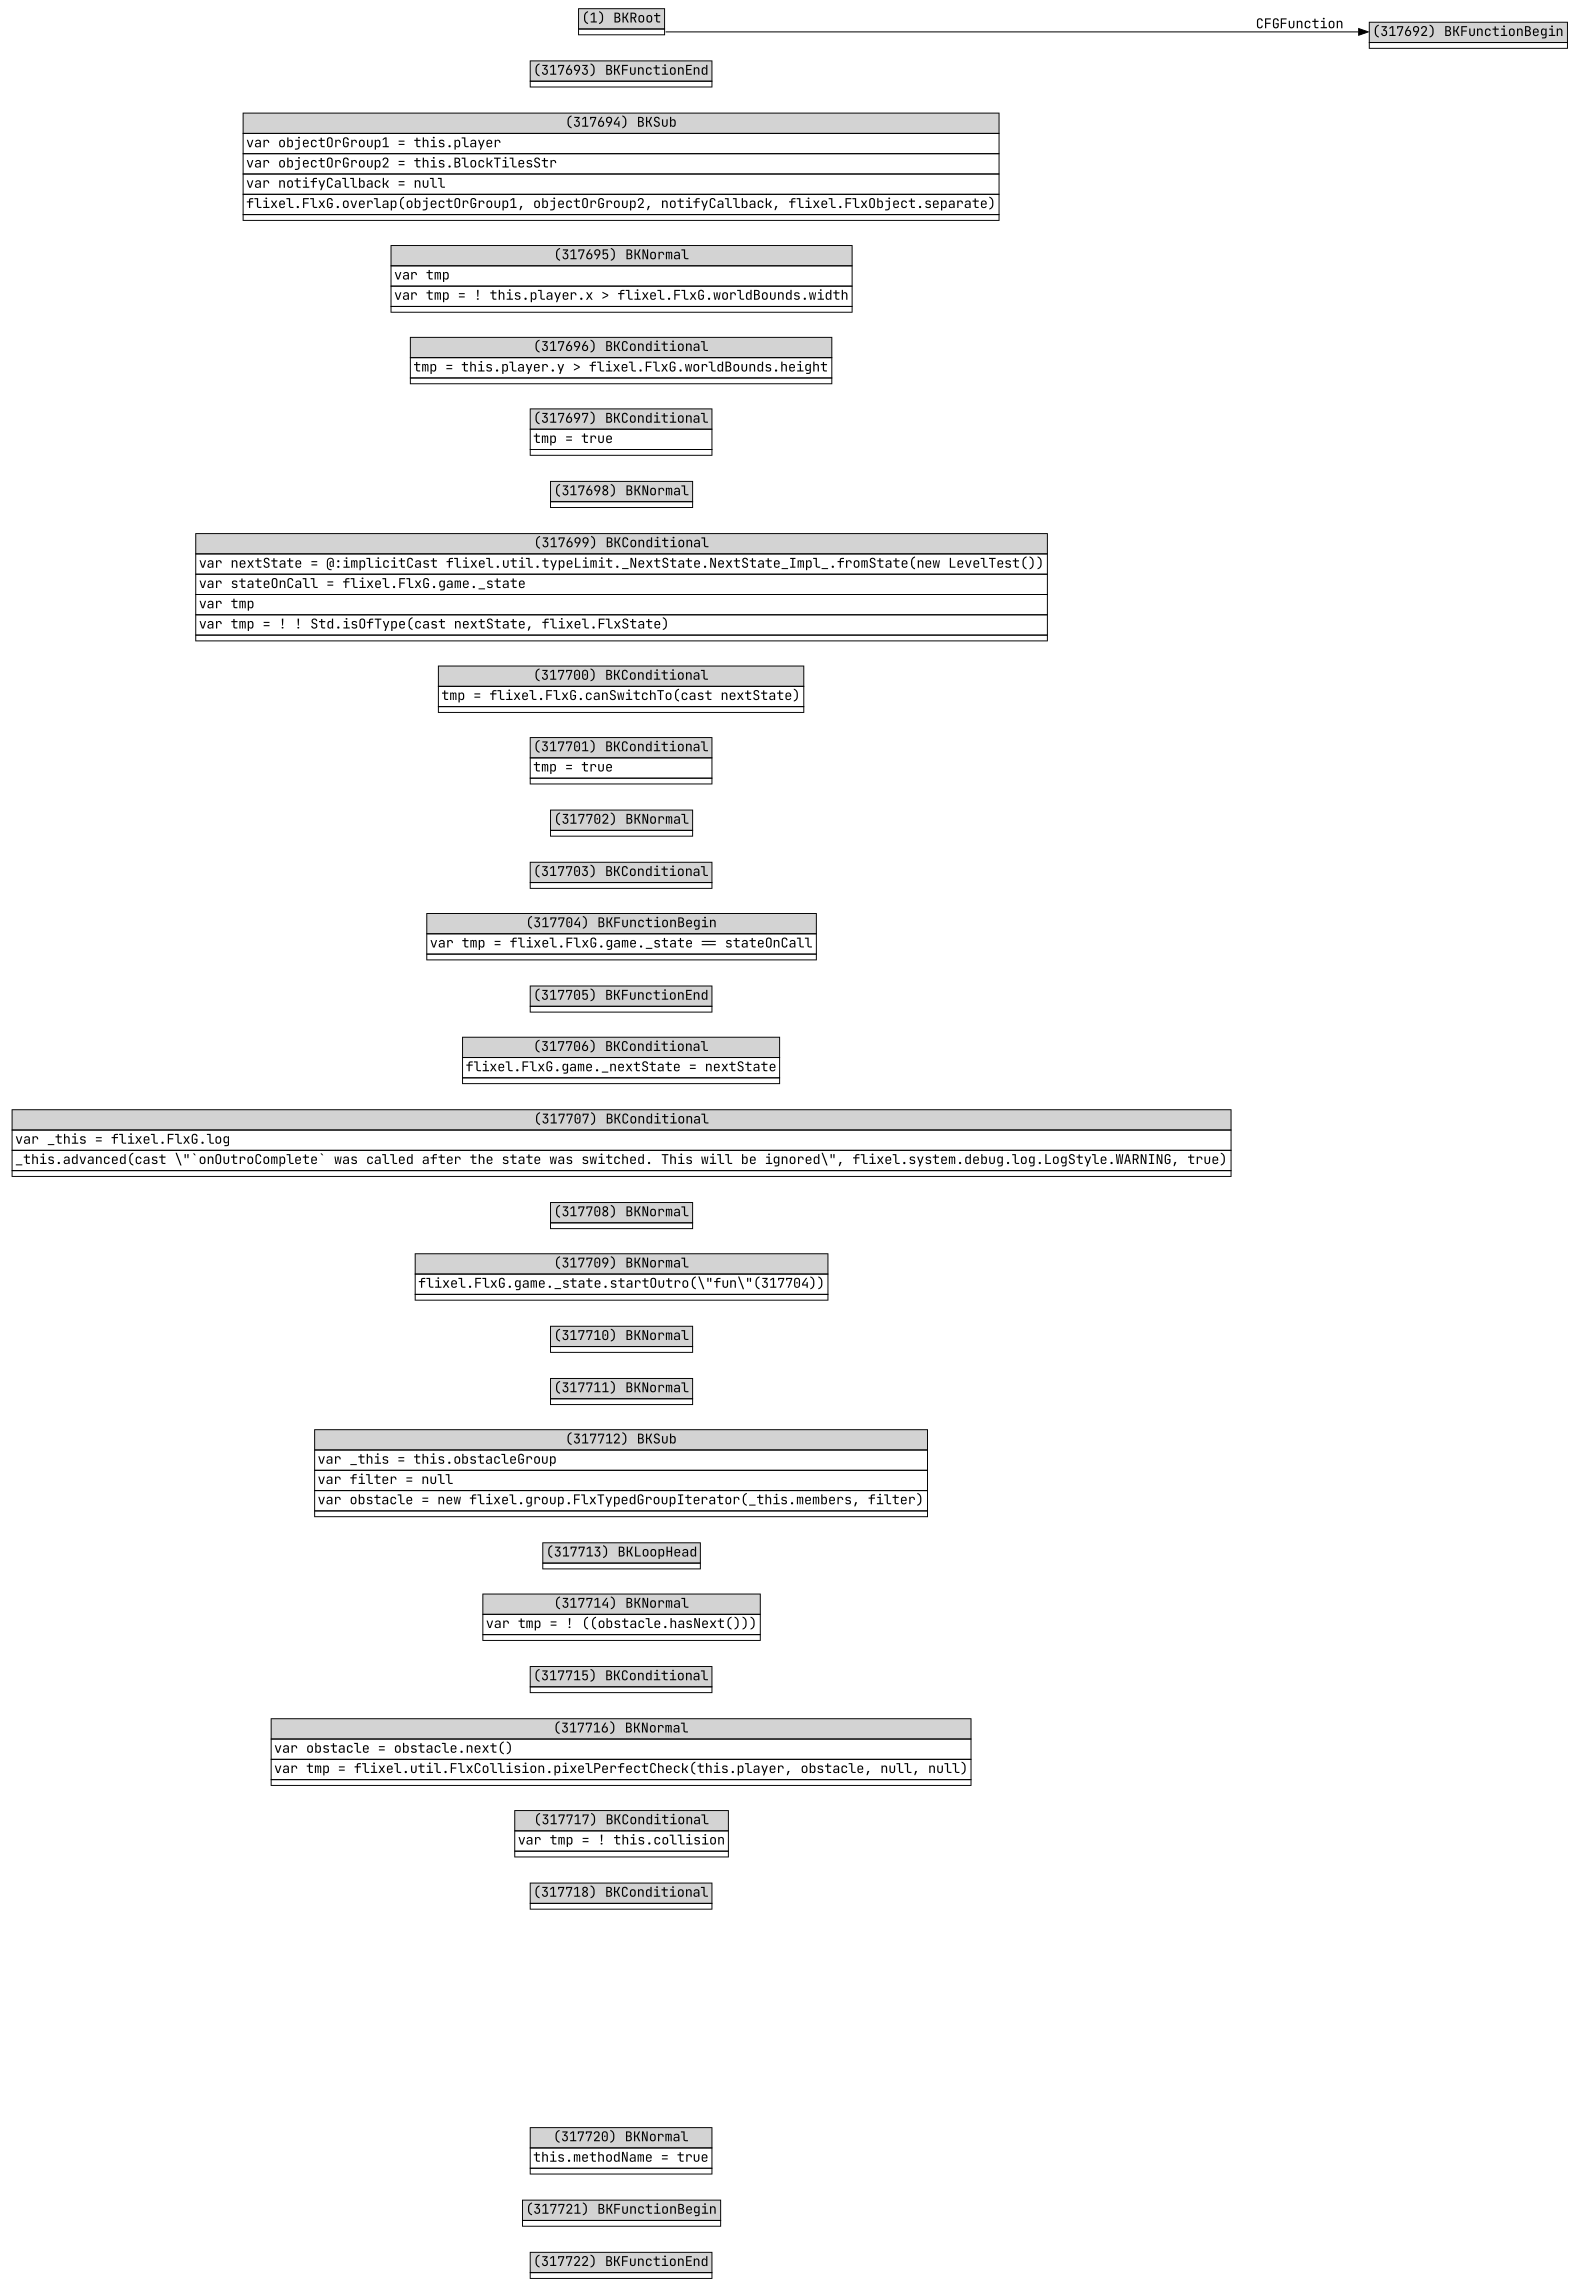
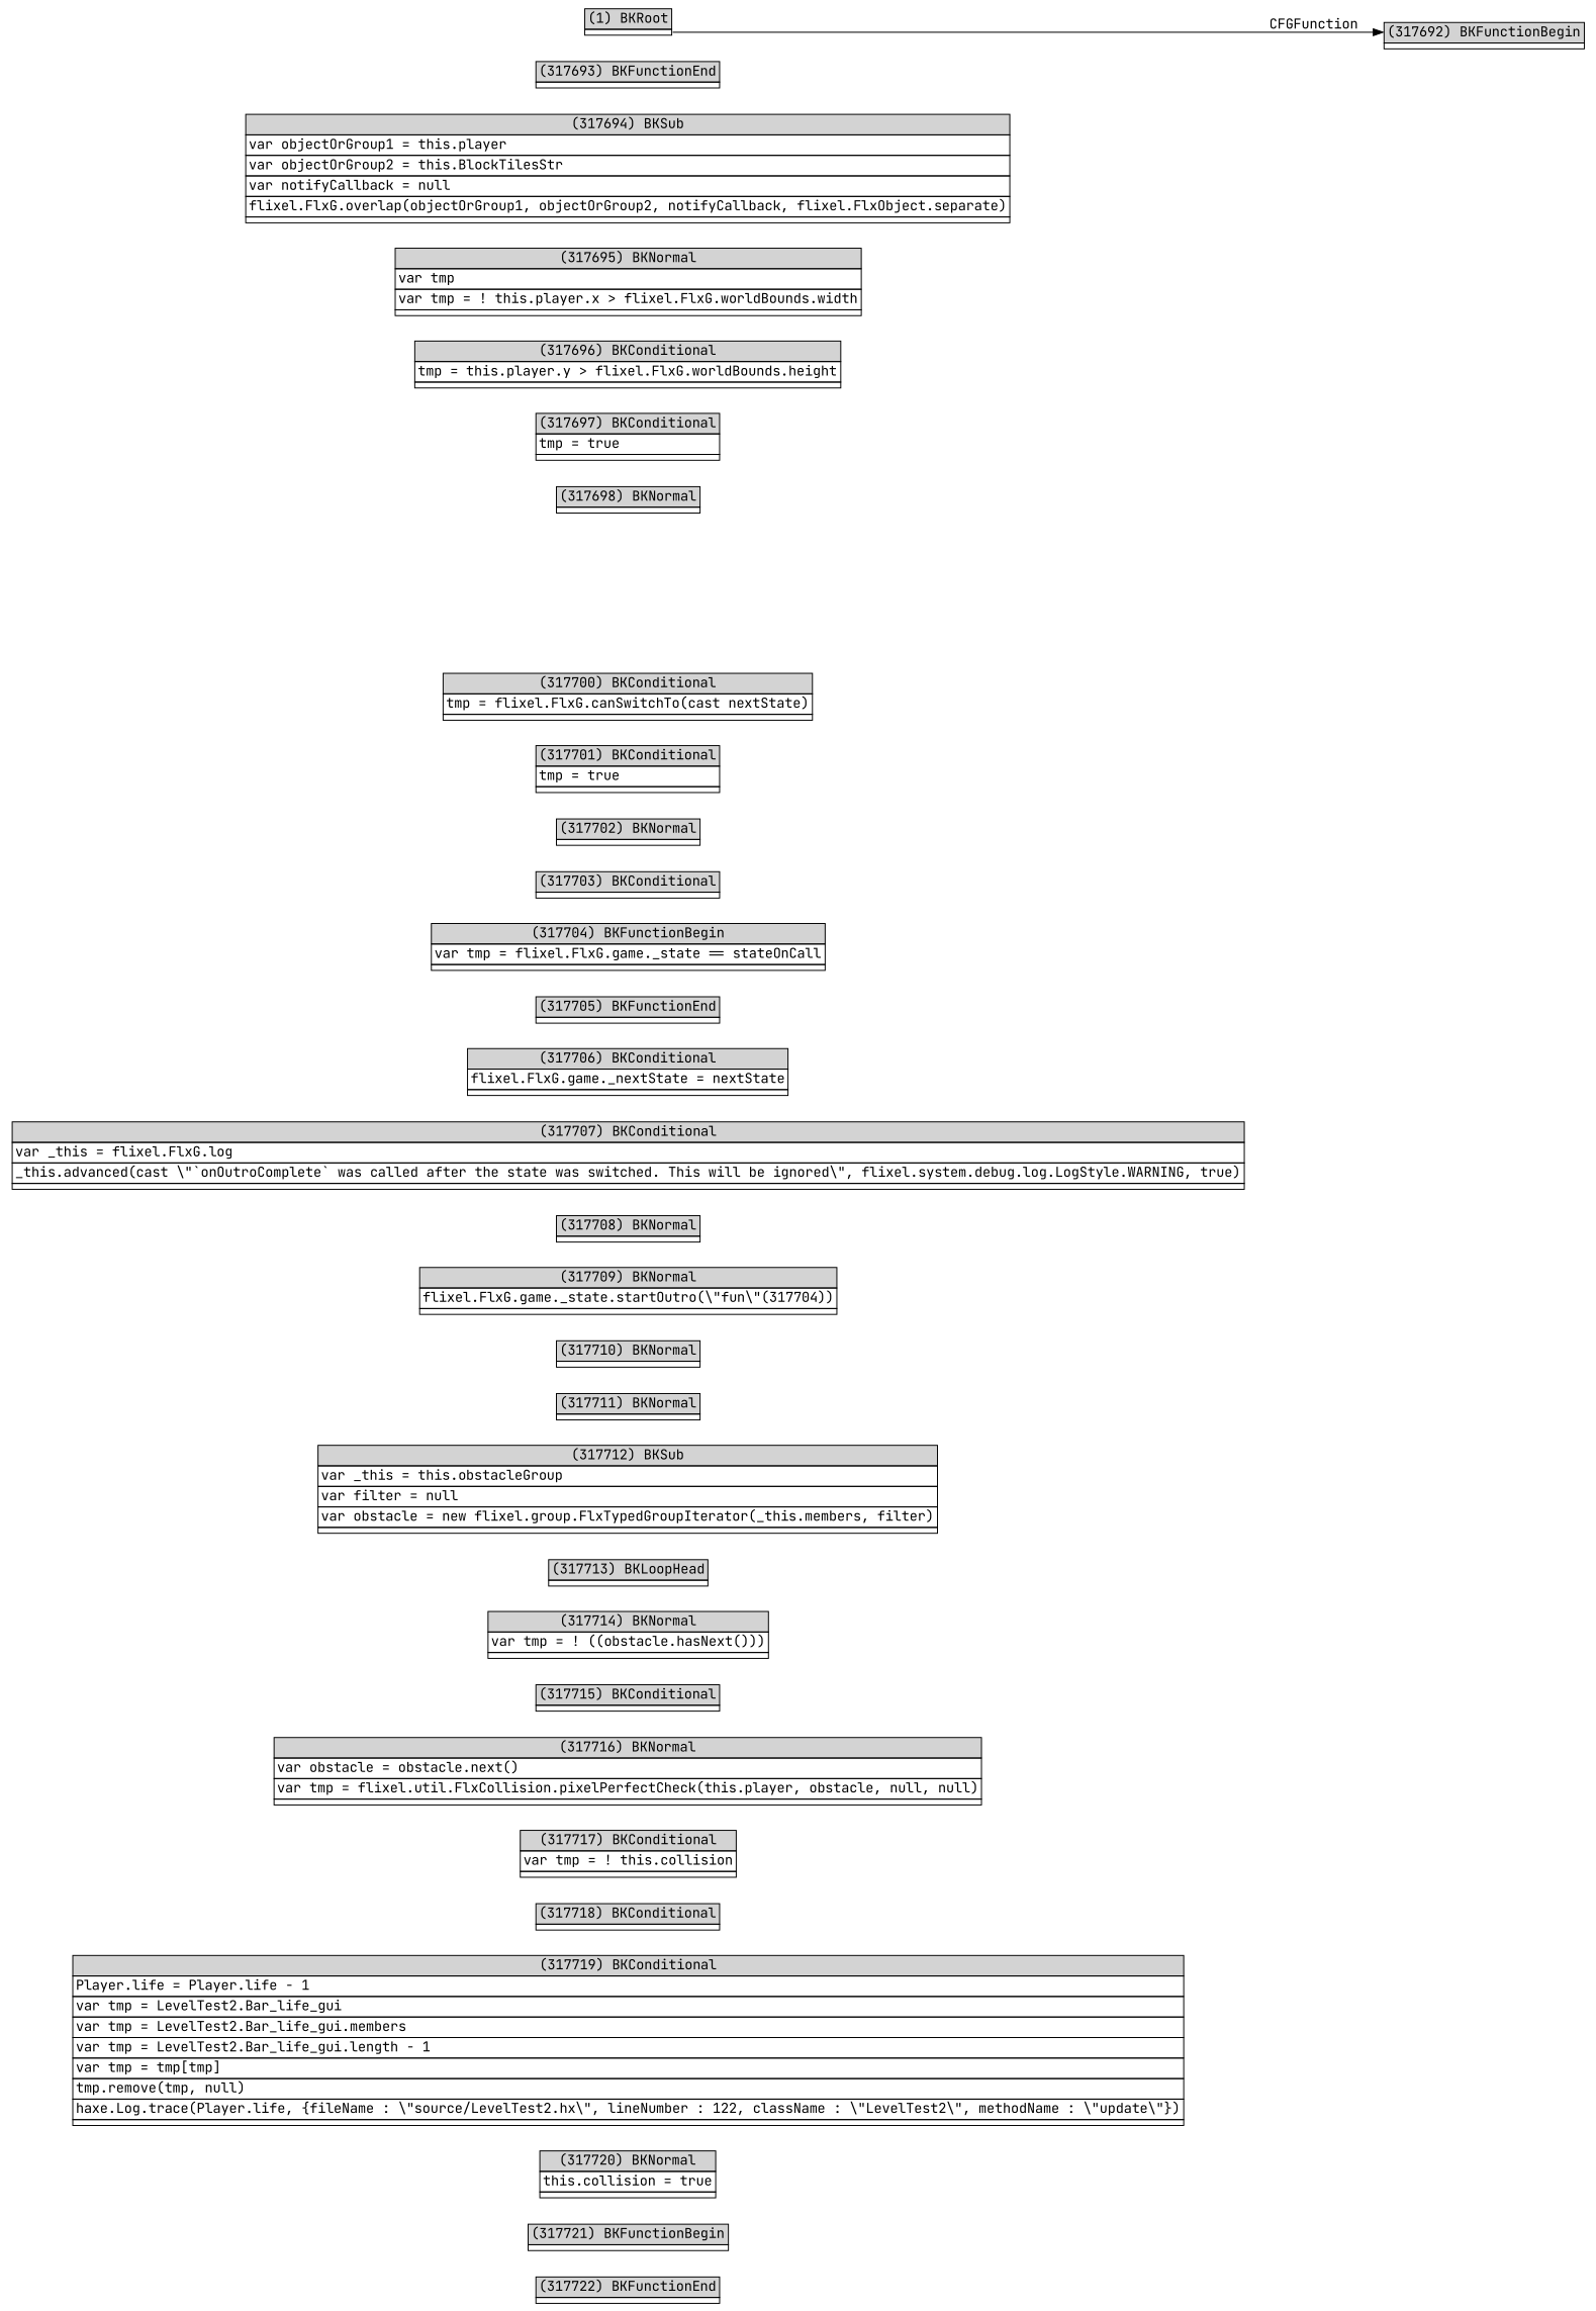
  digraph {
    rankdir=LR
    fontname="JetBrains Mono"
    node [shape=plaintext fontname="JetBrains Mono"]
    n1 [label=<<table BORDER="0" CELLBORDER="1" CELLSPACING="0"> 	<tr><td port="in" bgcolor="lightgray">(317722) BKFunctionEnd</td></tr> 	<tr><td port="out"></td></tr> </table>>]
    n2 [label=<<table BORDER="0" CELLBORDER="1" CELLSPACING="0"> 	<tr><td port="in" bgcolor="lightgray">(317721) BKFunctionBegin</td></tr> 	<tr><td port="out"></td></tr> </table>>]
-   n3 [label=<<table BORDER="0" CELLBORDER="1" CELLSPACING="0"> 	<tr><td port="in" bgcolor="lightgray">(317720) BKNormal</td></tr> 	<tr><td port="e0" align="left">this.methodName = true</td></tr> 	<tr><td port="out"></td></tr> </table>>]
+   n3 [label=<<table BORDER="0" CELLBORDER="1" CELLSPACING="0"> 	<tr><td port="in" bgcolor="lightgray">(317720) BKNormal</td></tr> 	<tr><td port="e0" align="left">this.collision = true</td></tr> 	<tr><td port="out"></td></tr> </table>>]
+   n4 [label=<<table BORDER="0" CELLBORDER="1" CELLSPACING="0"> 	<tr><td port="in" bgcolor="lightgray">(317719) BKConditional</td></tr> 	<tr><td port="e0" align="left">Player.life = Player.life - 1</td></tr> 	<tr><td port="e1" align="left">var tmp = LevelTest2.Bar_life_gui</td></tr> 	<tr><td port="e2" align="left">var tmp = LevelTest2.Bar_life_gui.members</td></tr> 	<tr><td port="e3" align="left">var tmp = LevelTest2.Bar_life_gui.length - 1</td></tr> 	<tr><td port="e4" align="left">var tmp = tmp[tmp]</td></tr> 	<tr><td port="e5" align="left">tmp.remove(tmp, null)</td></tr> 	<tr><td port="e6" align="left">haxe.Log.trace(Player.life, {fileName : \"source/LevelTest2.hx\", lineNumber : 122, className : \"LevelTest2\", methodName : \"update\"})</td></tr> 	<tr><td port="out"></td></tr> </table>>]
    n5 [label=<<table BORDER="0" CELLBORDER="1" CELLSPACING="0"> 	<tr><td port="in" bgcolor="lightgray">(317718) BKConditional</td></tr> 	<tr><td port="out"></td></tr> </table>>]
    n6 [label=<<table BORDER="0" CELLBORDER="1" CELLSPACING="0"> 	<tr><td port="in" bgcolor="lightgray">(317717) BKConditional</td></tr> 	<tr><td port="e0" align="left">var tmp = ! this.collision</td></tr> 	<tr><td port="out"></td></tr> </table>>]
    n7 [label=<<table BORDER="0" CELLBORDER="1" CELLSPACING="0"> 	<tr><td port="in" bgcolor="lightgray">(317716) BKNormal</td></tr> 	<tr><td port="e0" align="left">var obstacle = obstacle.next()</td></tr> 	<tr><td port="e1" align="left">var tmp = flixel.util.FlxCollision.pixelPerfectCheck(this.player, obstacle, null, null)</td></tr> 	<tr><td port="out"></td></tr> </table>>]
    n8 [label=<<table BORDER="0" CELLBORDER="1" CELLSPACING="0"> 	<tr><td port="in" bgcolor="lightgray">(317715) BKConditional</td></tr> 	<tr><td port="out"></td></tr> </table>>]
    n9 [label=<<table BORDER="0" CELLBORDER="1" CELLSPACING="0"> 	<tr><td port="in" bgcolor="lightgray">(317714) BKNormal</td></tr> 	<tr><td port="e0" align="left">var tmp = ! ((obstacle.hasNext()))</td></tr> 	<tr><td port="out"></td></tr> </table>>]
    n10 [label=<<table BORDER="0" CELLBORDER="1" CELLSPACING="0"> 	<tr><td port="in" bgcolor="lightgray">(317713) BKLoopHead</td></tr> 	<tr><td port="out"></td></tr> </table>>]
    n11 [label=<<table BORDER="0" CELLBORDER="1" CELLSPACING="0"> 	<tr><td port="in" bgcolor="lightgray">(317712) BKSub</td></tr> 	<tr><td port="e0" align="left">var _this = this.obstacleGroup</td></tr> 	<tr><td port="e1" align="left">var filter = null</td></tr> 	<tr><td port="e2" align="left">var obstacle = new flixel.group.FlxTypedGroupIterator(_this.members, filter)</td></tr> 	<tr><td port="out"></td></tr> </table>>]
    n12 [label=<<table BORDER="0" CELLBORDER="1" CELLSPACING="0"> 	<tr><td port="in" bgcolor="lightgray">(317711) BKNormal</td></tr> 	<tr><td port="out"></td></tr> </table>>]
    n13 [label=<<table BORDER="0" CELLBORDER="1" CELLSPACING="0"> 	<tr><td port="in" bgcolor="lightgray">(317710) BKNormal</td></tr> 	<tr><td port="out"></td></tr> </table>>]
    n14 [label=<<table BORDER="0" CELLBORDER="1" CELLSPACING="0"> 	<tr><td port="in" bgcolor="lightgray">(317709) BKNormal</td></tr> 	<tr><td port="e0" align="left">flixel.FlxG.game._state.startOutro(\"fun\"(317704))</td></tr> 	<tr><td port="out"></td></tr> </table>>]
    n15 [label=<<table BORDER="0" CELLBORDER="1" CELLSPACING="0"> 	<tr><td port="in" bgcolor="lightgray">(317708) BKNormal</td></tr> 	<tr><td port="out"></td></tr> </table>>]
    n16 [label=<<table BORDER="0" CELLBORDER="1" CELLSPACING="0"> 	<tr><td port="in" bgcolor="lightgray">(317707) BKConditional</td></tr> 	<tr><td port="e0" align="left">var _this = flixel.FlxG.log</td></tr> 	<tr><td port="e1" align="left">_this.advanced(cast \"`onOutroComplete` was called after the state was switched. This will be ignored\", flixel.system.debug.log.LogStyle.WARNING, true)</td></tr> 	<tr><td port="out"></td></tr> </table>>]
    n17 [label=<<table BORDER="0" CELLBORDER="1" CELLSPACING="0"> 	<tr><td port="in" bgcolor="lightgray">(317706) BKConditional</td></tr> 	<tr><td port="e0" align="left">flixel.FlxG.game._nextState = nextState</td></tr> 	<tr><td port="out"></td></tr> </table>>]
    n18 [label=<<table BORDER="0" CELLBORDER="1" CELLSPACING="0"> 	<tr><td port="in" bgcolor="lightgray">(317705) BKFunctionEnd</td></tr> 	<tr><td port="out"></td></tr> </table>>]
    n19 [label=<<table BORDER="0" CELLBORDER="1" CELLSPACING="0"> 	<tr><td port="in" bgcolor="lightgray">(317704) BKFunctionBegin</td></tr> 	<tr><td port="e0" align="left">var tmp = flixel.FlxG.game._state == stateOnCall</td></tr> 	<tr><td port="out"></td></tr> </table>>]
    n20 [label=<<table BORDER="0" CELLBORDER="1" CELLSPACING="0"> 	<tr><td port="in" bgcolor="lightgray">(317703) BKConditional</td></tr> 	<tr><td port="out"></td></tr> </table>>]
    n21 [label=<<table BORDER="0" CELLBORDER="1" CELLSPACING="0"> 	<tr><td port="in" bgcolor="lightgray">(317702) BKNormal</td></tr> 	<tr><td port="out"></td></tr> </table>>]
    n22 [label=<<table BORDER="0" CELLBORDER="1" CELLSPACING="0"> 	<tr><td port="in" bgcolor="lightgray">(317701) BKConditional</td></tr> 	<tr><td port="e0" align="left">tmp = true</td></tr> 	<tr><td port="out"></td></tr> </table>>]
    n23 [label=<<table BORDER="0" CELLBORDER="1" CELLSPACING="0"> 	<tr><td port="in" bgcolor="lightgray">(317700) BKConditional</td></tr> 	<tr><td port="e0" align="left">tmp = flixel.FlxG.canSwitchTo(cast nextState)</td></tr> 	<tr><td port="out"></td></tr> </table>>]
-   n24 [label=<<table BORDER="0" CELLBORDER="1" CELLSPACING="0"> 	<tr><td port="in" bgcolor="lightgray">(317699) BKConditional</td></tr> 	<tr><td port="e0" align="left">var nextState = @:implicitCast flixel.util.typeLimit._NextState.NextState_Impl_.fromState(new LevelTest())</td></tr> 	<tr><td port="e1" align="left">var stateOnCall = flixel.FlxG.game._state</td></tr> 	<tr><td port="e2" align="left">var tmp</td></tr> 	<tr><td port="e3" align="left">var tmp = ! ! Std.isOfType(cast nextState, flixel.FlxState)</td></tr> 	<tr><td port="out"></td></tr> </table>>]
    n25 [label=<<table BORDER="0" CELLBORDER="1" CELLSPACING="0"> 	<tr><td port="in" bgcolor="lightgray">(317698) BKNormal</td></tr> 	<tr><td port="out"></td></tr> </table>>]
    n26 [label=<<table BORDER="0" CELLBORDER="1" CELLSPACING="0"> 	<tr><td port="in" bgcolor="lightgray">(317697) BKConditional</td></tr> 	<tr><td port="e0" align="left">tmp = true</td></tr> 	<tr><td port="out"></td></tr> </table>>]
    n27 [label=<<table BORDER="0" CELLBORDER="1" CELLSPACING="0"> 	<tr><td port="in" bgcolor="lightgray">(317696) BKConditional</td></tr> 	<tr><td port="e0" align="left">tmp = this.player.y &gt; flixel.FlxG.worldBounds.height</td></tr> 	<tr><td port="out"></td></tr> </table>>]
    n28 [label=<<table BORDER="0" CELLBORDER="1" CELLSPACING="0"> 	<tr><td port="in" bgcolor="lightgray">(317695) BKNormal</td></tr> 	<tr><td port="e0" align="left">var tmp</td></tr> 	<tr><td port="e1" align="left">var tmp = ! this.player.x &gt; flixel.FlxG.worldBounds.width</td></tr> 	<tr><td port="out"></td></tr> </table>>]
    n29 [label=<<table BORDER="0" CELLBORDER="1" CELLSPACING="0"> 	<tr><td port="in" bgcolor="lightgray">(317694) BKSub</td></tr> 	<tr><td port="e0" align="left">var objectOrGroup1 = this.player</td></tr> 	<tr><td port="e1" align="left">var objectOrGroup2 = this.BlockTilesStr</td></tr> 	<tr><td port="e2" align="left">var notifyCallback = null</td></tr> 	<tr><td port="e3" align="left">flixel.FlxG.overlap(objectOrGroup1, objectOrGroup2, notifyCallback, flixel.FlxObject.separate)</td></tr> 	<tr><td port="out"></td></tr> </table>>]
    n30 [label=<<table BORDER="0" CELLBORDER="1" CELLSPACING="0"> 	<tr><td port="in" bgcolor="lightgray">(317693) BKFunctionEnd</td></tr> 	<tr><td port="out"></td></tr> </table>>]
    n31 [label=<<table BORDER="0" CELLBORDER="1" CELLSPACING="0"> 	<tr><td port="in" bgcolor="lightgray">(317692) BKFunctionBegin</td></tr> 	<tr><td port="out"></td></tr> </table>>]
    n32 [label=<<table BORDER="0" CELLBORDER="1" CELLSPACING="0"> 	<tr><td port="in" bgcolor="lightgray">(1) BKRoot</td></tr> 	<tr><td port="out"></td></tr> </table>>]
    n32 -> n31 [headport=in label=CFGFunction tailport=out fontname="JetBrains Mono"]
  }
